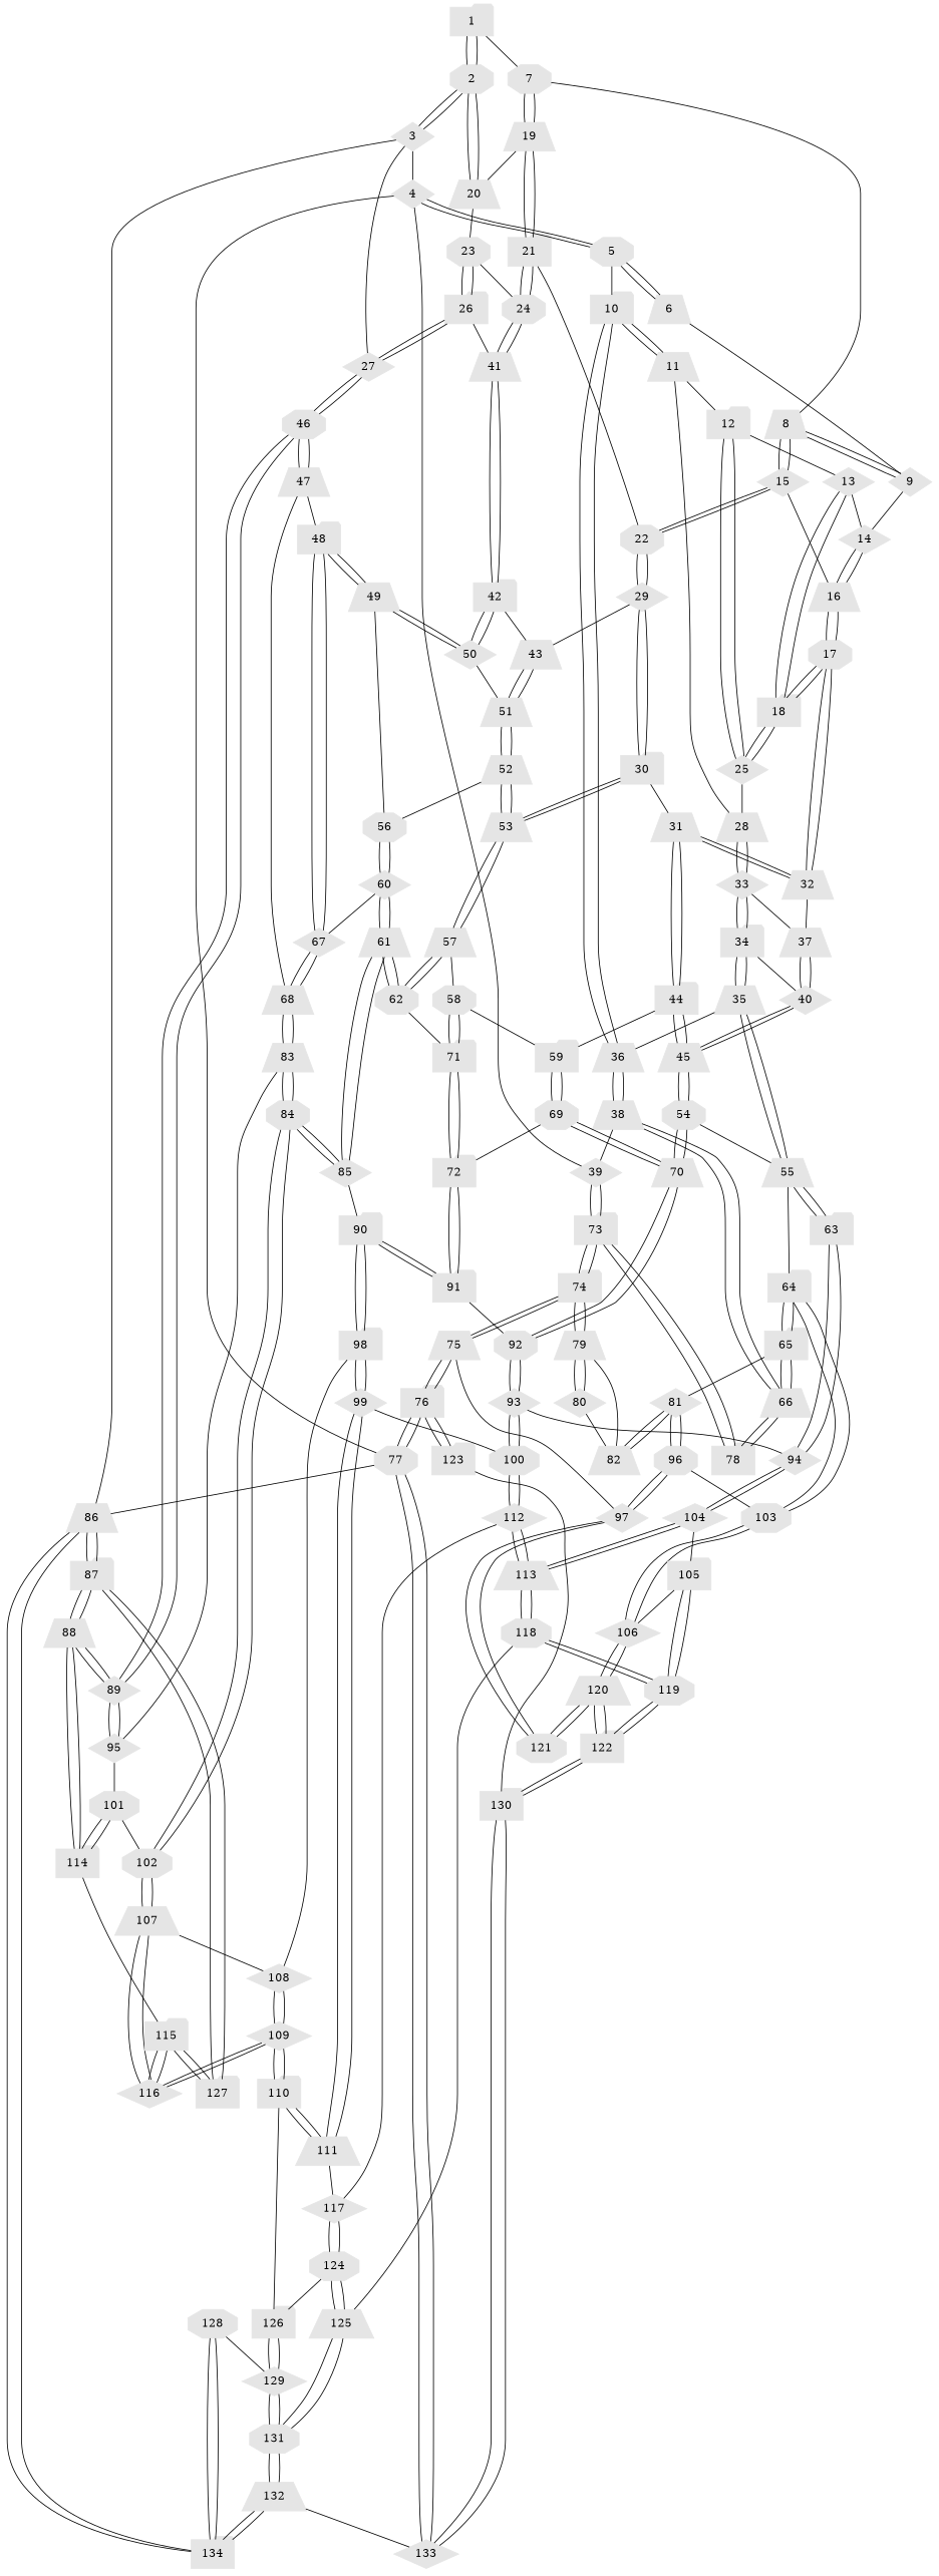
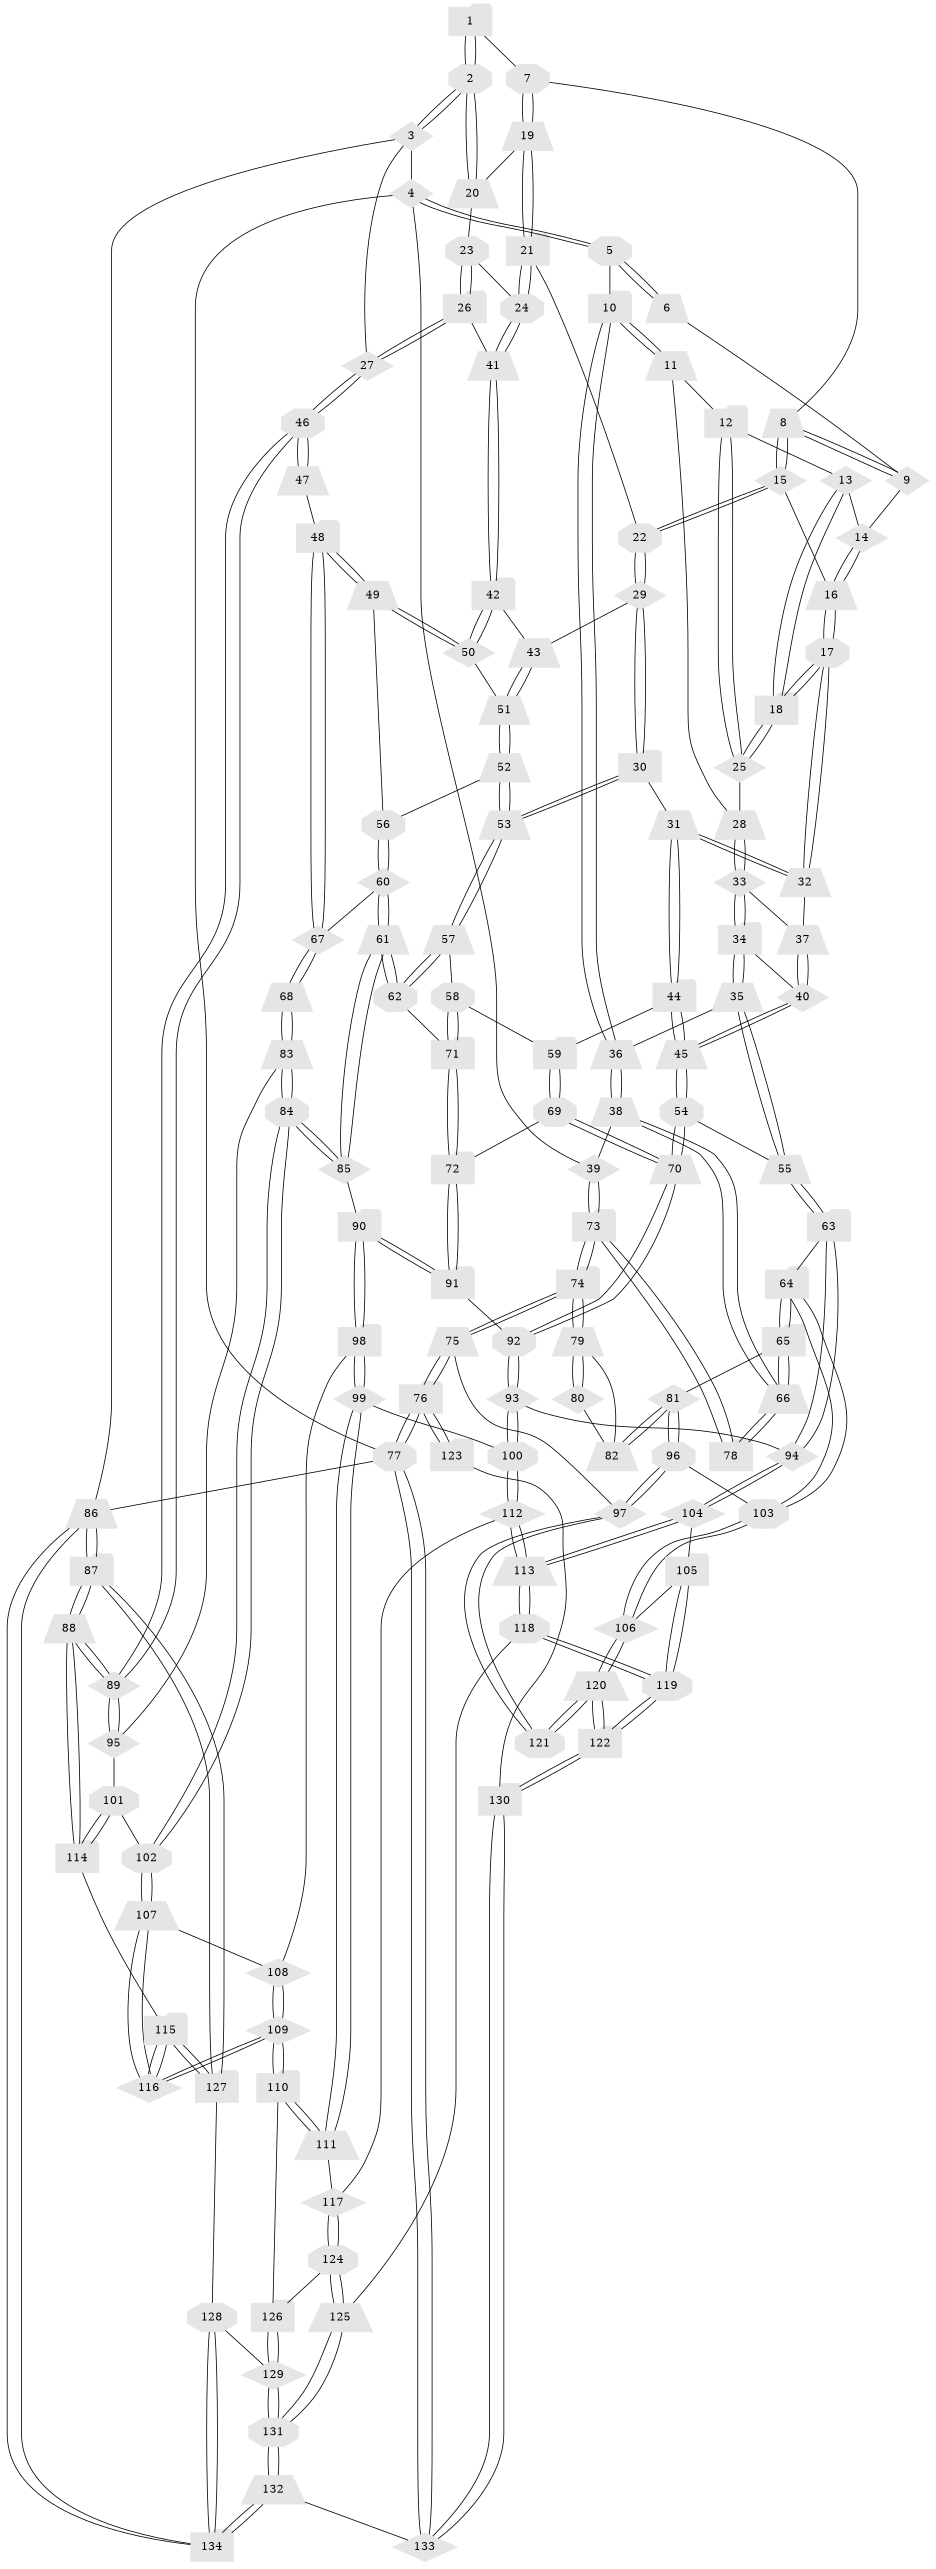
  graph {
    node [color=gray90 shape=trapezium style=filled]
    1 [shape=folder]
    2 [shape=octagon]
    7 [shape=octagon]
    3 [shape=diamond]
    20
    8
    19
    4 [shape=diamond]
    27 [shape=diamond]
    86
    23 [shape=octagon]
    5 [shape=octagon]
    39 [shape=diamond]
    77 [shape=octagon]
    46 [shape=octagon]
    87 [shape=folder]
    134 [shape=folder]
    6
    10 [shape=folder]
    73 [shape=folder]
    133 [shape=diamond]
    9 [shape=diamond]
    11
    36
    14 [shape=diamond]
    15 [shape=diamond]
    21 [shape=folder]
    16
    22 [shape=octagon]
    12 [shape=folder]
    28
    38
    13 [shape=diamond]
    25 [shape=diamond]
    33 [shape=diamond]
    18 [shape=folder]
    17 [shape=octagon]
    29 [shape=diamond]
    32
    37
    24 [shape=octagon]
    26 [shape=folder]
    41
    30 [shape=folder]
    43
    42 [shape=folder]
    47
    89 [shape=diamond]
    34 [shape=folder]
    31
    53
    51
    44 [shape=folder]
    57
    45
    59 [shape=folder]
    40 [shape=diamond]
    35
    55
    63 [shape=folder]
    66
    78 [shape=folder]
    74 [shape=folder]
    54 [shape=octagon]
    50 [shape=diamond]
    52
    69 [shape=octagon]
    70
    48 [shape=folder]
    68
    95 [shape=diamond]
    49
    67 [shape=diamond]
    83
    56 [shape=octagon]
    60 [shape=diamond]
    58 [shape=octagon]
    62 [shape=octagon]
    92 [shape=octagon]
    64 [shape=folder]
    94 [shape=diamond]
    61
    71 [shape=folder]
    72 [shape=folder]
    85 [shape=diamond]
    90 [shape=folder]
    65 [shape=folder]
    103 [shape=octagon]
    104 [shape=diamond]
    81 [shape=diamond]
    106 [shape=diamond]
    82
    96 [shape=octagon]
    84 [shape=octagon]
    91 [shape=folder]
    93 [shape=diamond]
    75
    79
    76 [shape=folder]
    97 [shape=diamond]
    80 [shape=diamond]
    123 [shape=folder]
    121 [shape=octagon]
    130 [shape=folder]
    102 [shape=octagon]
    101 [shape=octagon]
    107
    98 [shape=folder]
    88
    127 [shape=folder]
    114 [shape=folder]
    128 [shape=octagon]
    115 [shape=folder]
    99 [shape=diamond]
    108 [shape=diamond]
    100 [shape=octagon]
    112 [shape=diamond]
    105 [shape=folder]
    113
    111
    109 [shape=diamond]
    117 [shape=diamond]
    116 [shape=diamond]
    120
    119 [shape=octagon]
    118 [shape=octagon]
    122 [shape=folder]
    110 [shape=folder]
    126 [shape=folder]
    129 [shape=diamond]
    124 [shape=octagon]
    125
    131 [shape=octagon]
    132
    1 -- 2
    1 -- 2
    1 -- 7
    2 -- 3
    2 -- 3
    2 -- 20
    2 -- 20
    7 -- 8
    7 -- 19
    7 -- 19
    3 -- 4
    3 -- 27
    3 -- 86
    20 -- 23
    8 -- 9
    8 -- 9
    8 -- 15
    8 -- 15
    19 -- 20
    19 -- 21
    19 -- 21
    4 -- 5
    4 -- 5
    4 -- 39
    4 -- 77
    27 -- 46
    27 -- 46
    86 -- 87
    86 -- 87
    86 -- 134
    86 -- 134
    23 -- 24
    23 -- 26
    23 -- 26
    5 -- 6
    5 -- 6
    5 -- 10
    39 -- 73
    39 -- 73
    77 -- 86
    77 -- 133
    77 -- 133
    46 -- 47
    46 -- 47
    46 -- 89
    46 -- 89
    87 -- 88
    87 -- 88
    87 -- 127
    87 -- 127
    6 -- 9
    10 -- 11
    10 -- 11
    10 -- 36
    10 -- 36
    73 -- 78
    73 -- 78
    73 -- 74
    73 -- 74
    9 -- 14
    11 -- 12
    11 -- 28
    36 -- 38
    36 -- 38
    14 -- 16
    14 -- 16
    15 -- 16
    15 -- 22
    15 -- 22
    21 -- 22
    21 -- 24
    21 -- 24
    16 -- 17
    16 -- 17
    22 -- 29
    22 -- 29
    12 -- 13
    12 -- 25
    12 -- 25
    28 -- 33
    28 -- 33
    38 -- 39
    38 -- 66
    38 -- 66
    13 -- 14
    13 -- 18
    13 -- 18
    25 -- 28
    33 -- 37
    33 -- 34
    33 -- 34
    18 -- 25
    18 -- 25
    17 -- 18
    17 -- 18
    17 -- 32
    17 -- 32
    29 -- 30
    29 -- 30
    29 -- 43
    32 -- 37
    37 -- 40
    37 -- 40
    24 -- 41
    24 -- 41
    26 -- 27
    26 -- 27
    26 -- 41
    41 -- 42
    41 -- 42
    30 -- 31
    30 -- 53
    30 -- 53
    43 -- 51
    43 -- 51
    42 -- 43
    42 -- 50
    42 -- 50
    47 -- 48
-   47 -- 68
    89 -- 95
    89 -- 95
    34 -- 40
    34 -- 35
    34 -- 35
    31 -- 32
    31 -- 32
    31 -- 44
    31 -- 44
    53 -- 57
    53 -- 57
    51 -- 52
    51 -- 52
    44 -- 45
    44 -- 45
    44 -- 59
    57 -- 58
    57 -- 62
    57 -- 62
    45 -- 54
    45 -- 54
    59 -- 69
    59 -- 69
    40 -- 45
    40 -- 45
    35 -- 36
    35 -- 55
    35 -- 55
    55 -- 63
    55 -- 63
-   55 -- 64
+   63 -- 64
    63 -- 94
    63 -- 94
    66 -- 78
    66 -- 78
    74 -- 75
    74 -- 75
    74 -- 79
    74 -- 79
    54 -- 55
    54 -- 70
    54 -- 70
    50 -- 51
    52 -- 53
    52 -- 53
    52 -- 56
    69 -- 70
    69 -- 70
    69 -- 72
    70 -- 92
    70 -- 92
    48 -- 49
    48 -- 49
    48 -- 67
    48 -- 67
    68 -- 83
    68 -- 83
    95 -- 101
    49 -- 50
    49 -- 50
    49 -- 56
    67 -- 68
    67 -- 68
    83 -- 95
    83 -- 84
    83 -- 84
    56 -- 60
    56 -- 60
    60 -- 67
    60 -- 61
    60 -- 61
    58 -- 59
    58 -- 71
    58 -- 71
    62 -- 71
    92 -- 93
    92 -- 93
    64 -- 65
    64 -- 65
    64 -- 103
    64 -- 103
    94 -- 104
    94 -- 104
    61 -- 62
    61 -- 62
    61 -- 85
    61 -- 85
    71 -- 72
    71 -- 72
    72 -- 91
    72 -- 91
    85 -- 90
    90 -- 91
    90 -- 91
    90 -- 98
    90 -- 98
    65 -- 66
    65 -- 66
    65 -- 81
    103 -- 106
    103 -- 106
    104 -- 105
    104 -- 113
    104 -- 113
    81 -- 82
    81 -- 82
    81 -- 96
    81 -- 96
    106 -- 120
    106 -- 120
    96 -- 103
    96 -- 97
    96 -- 97
    84 -- 85
    84 -- 85
    84 -- 102
    84 -- 102
    91 -- 92
    93 -- 94
    93 -- 100
    93 -- 100
    75 -- 76
    75 -- 76
    75 -- 97
    79 -- 82
    79 -- 80
    79 -- 80
    76 -- 77
    76 -- 77
    76 -- 123
    76 -- 123
    97 -- 121
    97 -- 121
    80 -- 82
    123 -- 130
    130 -- 133
    130 -- 133
    102 -- 107
    102 -- 107
    101 -- 102
    101 -- 114
    101 -- 114
    107 -- 108
    107 -- 116
    107 -- 116
    98 -- 99
    98 -- 99
    98 -- 108
    88 -- 89
    88 -- 89
    88 -- 114
    88 -- 114
+   127 -- 128
    114 -- 115
    128 -- 134
    128 -- 134
    128 -- 129
    115 -- 127
    115 -- 127
    115 -- 116
    115 -- 116
    99 -- 100
    99 -- 111
    99 -- 111
    108 -- 109
    108 -- 109
    100 -- 112
    100 -- 112
    112 -- 113
    112 -- 113
    112 -- 117
    105 -- 106
    105 -- 119
    105 -- 119
    113 -- 118
    113 -- 118
    111 -- 117
    109 -- 116
    109 -- 116
    109 -- 110
    109 -- 110
    117 -- 124
    117 -- 124
    120 -- 121
    120 -- 121
    120 -- 122
    120 -- 122
    119 -- 122
    119 -- 122
    118 -- 119
    118 -- 119
    118 -- 125
    122 -- 130
    122 -- 130
    110 -- 111
    110 -- 111
    110 -- 126
    126 -- 129
    126 -- 129
    129 -- 131
    129 -- 131
    124 -- 126
    124 -- 125
    124 -- 125
    125 -- 131
    125 -- 131
    131 -- 132
    131 -- 132
    132 -- 134
    132 -- 134
    132 -- 133
  }
